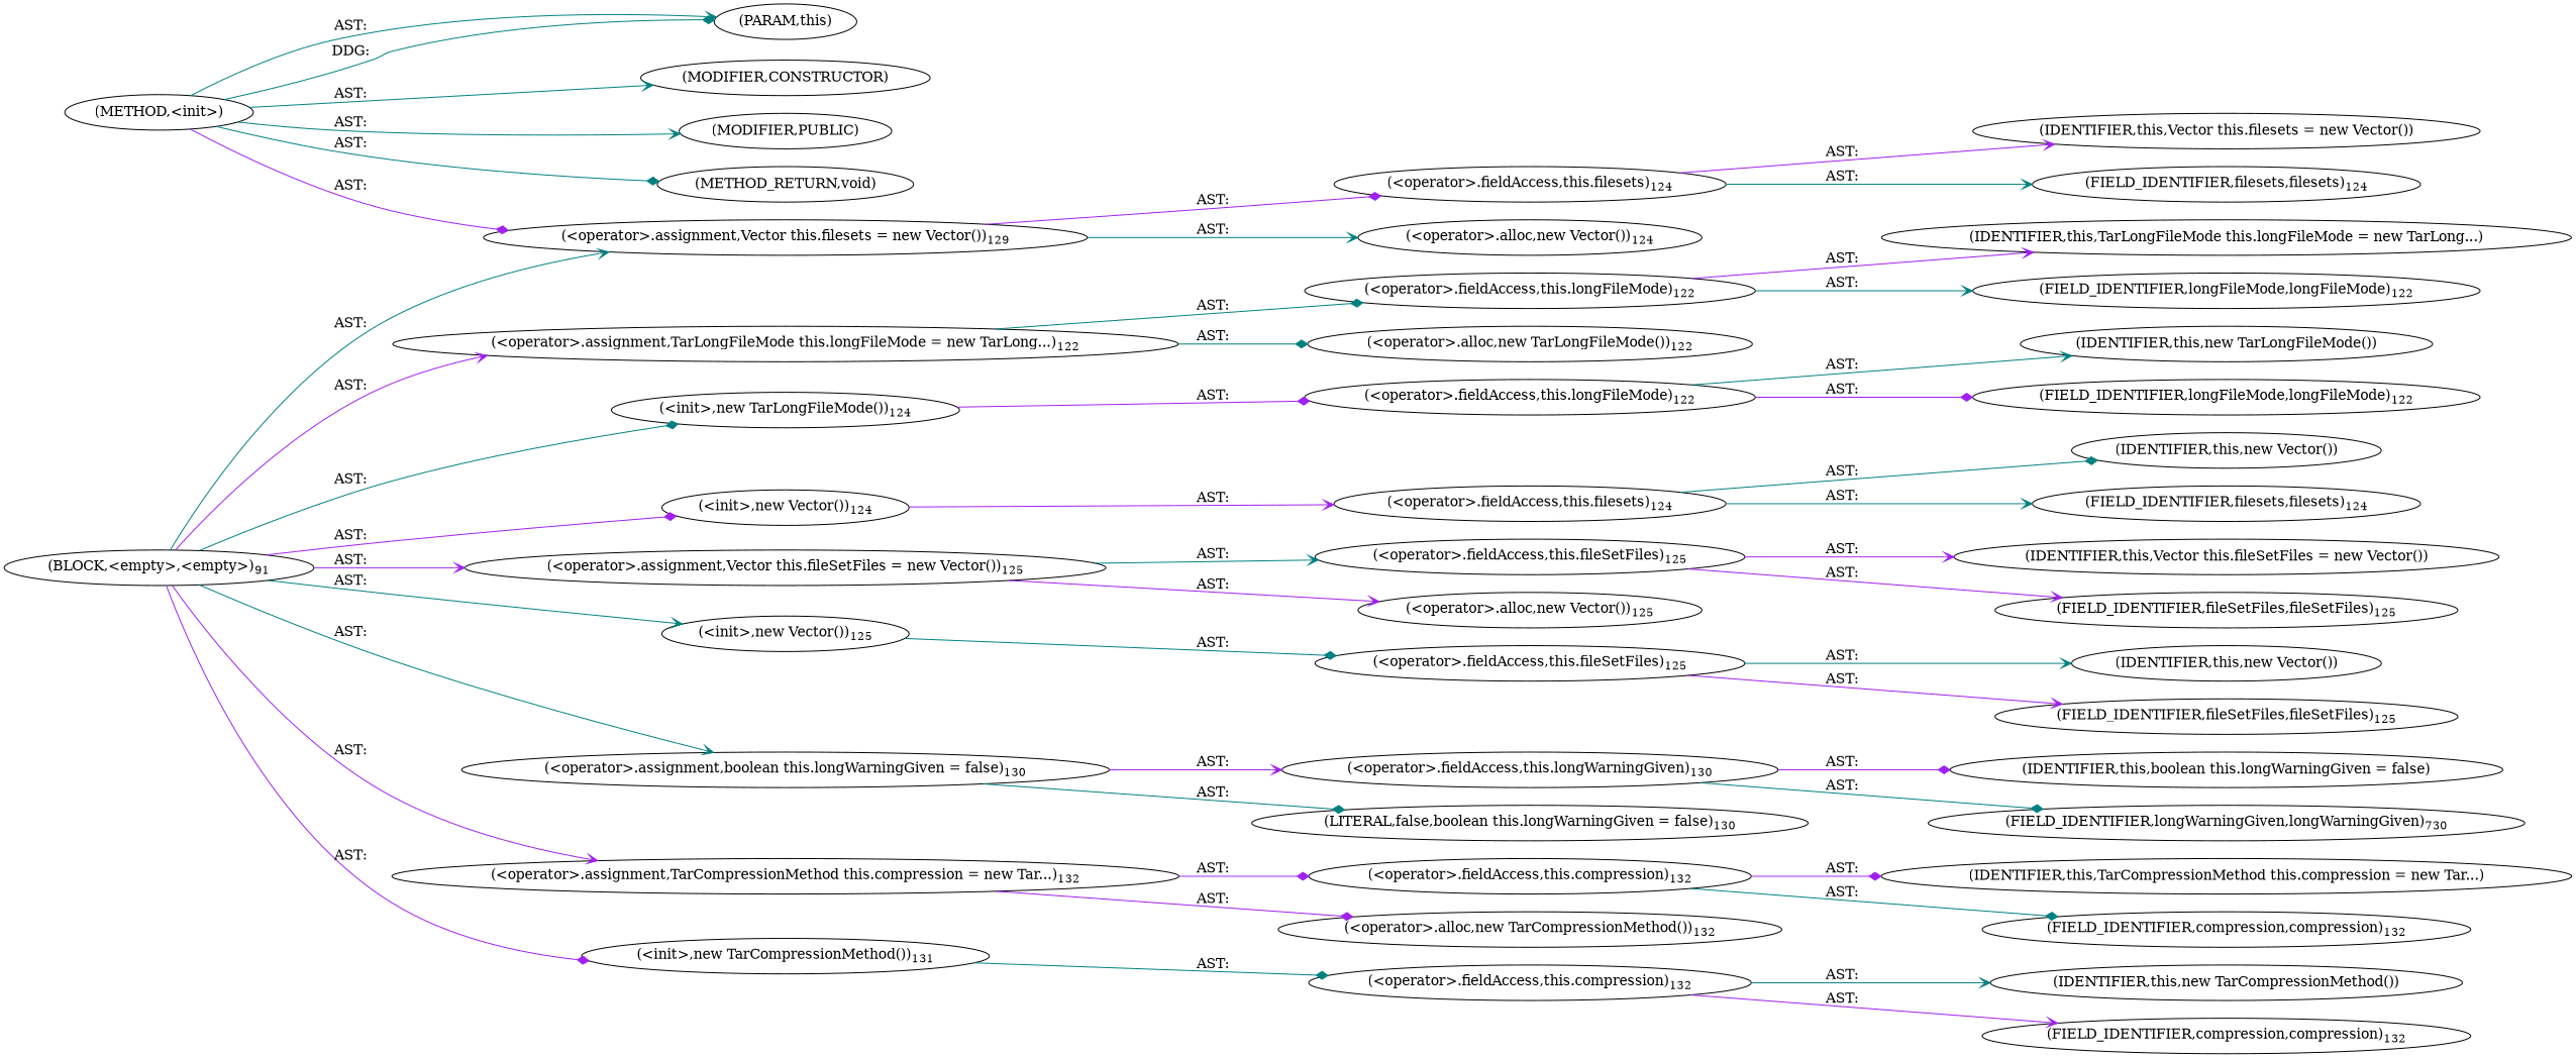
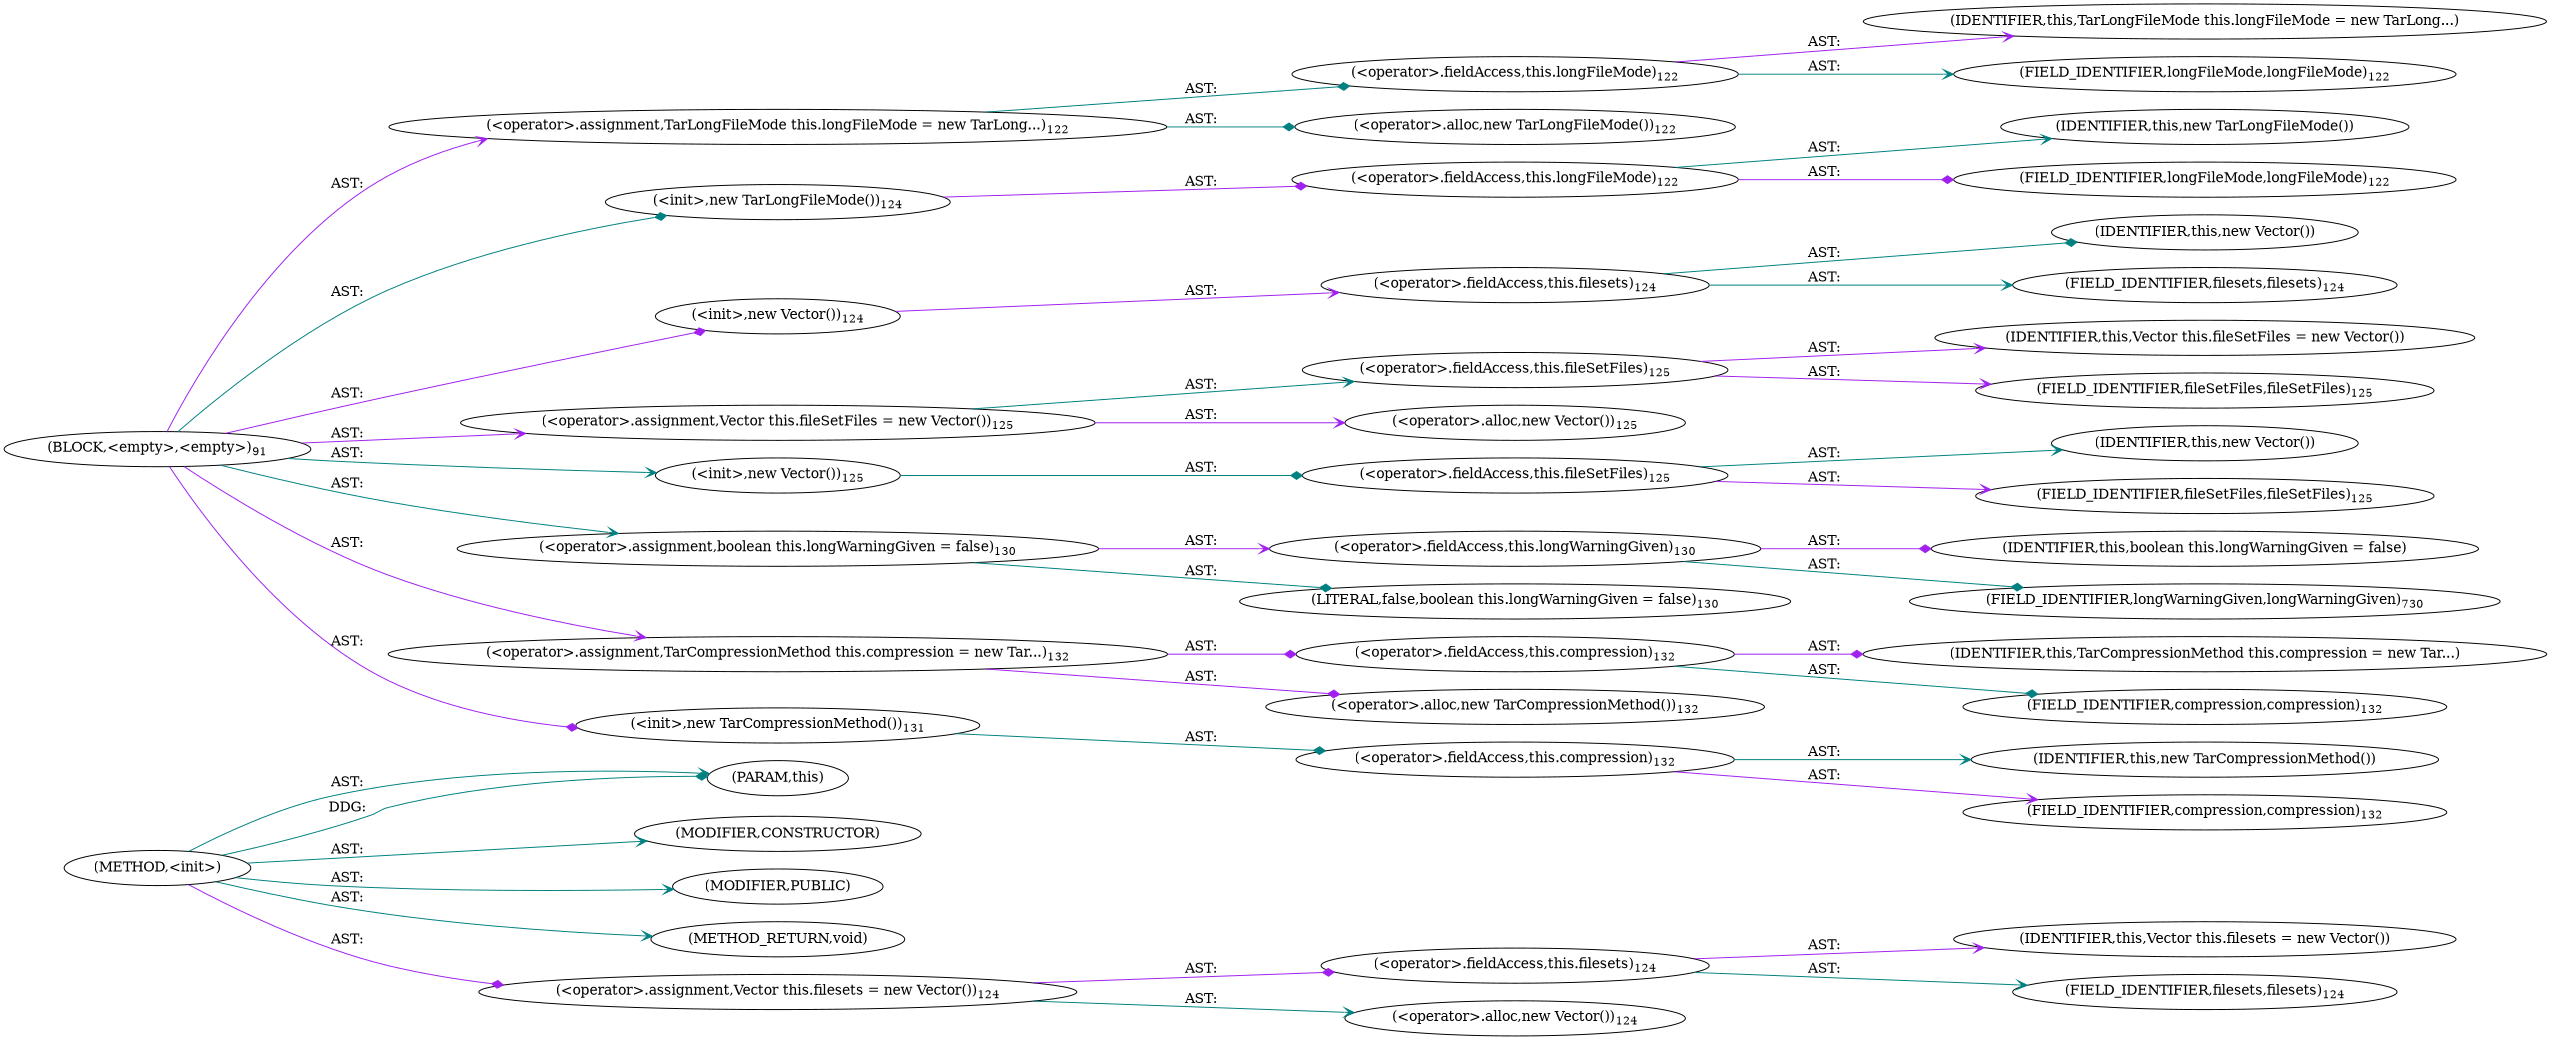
  digraph {
    rankdir=LR
    edge [arrowhead=vee color=teal]
    n1 [label=<(METHOD,&lt;init&gt;)>]
    n2 [label=<(PARAM,this)>]
    n3 [label=<(MODIFIER,CONSTRUCTOR)>]
    n4 [label=<(MODIFIER,PUBLIC)>]
    n5 [label=<(METHOD_RETURN,void)>]
-   n6 [label=<(&lt;operator&gt;.assignment,Vector this.filesets = new Vector())<SUB>129</SUB>>]
+   n6 [label=<(&lt;operator&gt;.assignment,Vector this.filesets = new Vector())<SUB>124</SUB>>]
    n7 [label=<(BLOCK,&lt;empty&gt;,&lt;empty&gt;)<SUB>91</SUB>>]
    n8 [label=<(&lt;operator&gt;.assignment,TarLongFileMode this.longFileMode = new TarLong...)<SUB>122</SUB>>]
    n9 [label=<(&lt;init&gt;,new TarLongFileMode())<SUB>124</SUB>>]
    n10 [label=<(&lt;init&gt;,new Vector())<SUB>124</SUB>>]
    n11 [label=<(&lt;operator&gt;.assignment,Vector this.fileSetFiles = new Vector())<SUB>125</SUB>>]
    n12 [label=<(&lt;init&gt;,new Vector())<SUB>125</SUB>>]
    n13 [label=<(&lt;operator&gt;.assignment,boolean this.longWarningGiven = false)<SUB>130</SUB>>]
    n14 [label=<(&lt;operator&gt;.assignment,TarCompressionMethod this.compression = new Tar...)<SUB>132</SUB>>]
    n15 [label=<(&lt;init&gt;,new TarCompressionMethod())<SUB>131</SUB>>]
    n16 [label=<(&lt;operator&gt;.fieldAccess,this.longFileMode)<SUB>122</SUB>>]
    n17 [label=<(&lt;operator&gt;.alloc,new TarLongFileMode())<SUB>122</SUB>>]
    n18 [label=<(&lt;operator&gt;.fieldAccess,this.longFileMode)<SUB>122</SUB>>]
    n19 [label=<(&lt;operator&gt;.fieldAccess,this.filesets)<SUB>124</SUB>>]
    n20 [label=<(&lt;operator&gt;.alloc,new Vector())<SUB>124</SUB>>]
    n21 [label=<(&lt;operator&gt;.fieldAccess,this.filesets)<SUB>124</SUB>>]
    n22 [label=<(&lt;operator&gt;.fieldAccess,this.fileSetFiles)<SUB>125</SUB>>]
    n23 [label=<(&lt;operator&gt;.alloc,new Vector())<SUB>125</SUB>>]
    n24 [label=<(&lt;operator&gt;.fieldAccess,this.fileSetFiles)<SUB>125</SUB>>]
    n25 [label=<(&lt;operator&gt;.fieldAccess,this.longWarningGiven)<SUB>130</SUB>>]
    n26 [label=<(LITERAL,false,boolean this.longWarningGiven = false)<SUB>130</SUB>>]
    n27 [label=<(&lt;operator&gt;.fieldAccess,this.compression)<SUB>132</SUB>>]
    n28 [label=<(&lt;operator&gt;.alloc,new TarCompressionMethod())<SUB>132</SUB>>]
    n29 [label=<(&lt;operator&gt;.fieldAccess,this.compression)<SUB>132</SUB>>]
    n30 [label=<(IDENTIFIER,this,TarLongFileMode this.longFileMode = new TarLong...)>]
    n31 [label=<(FIELD_IDENTIFIER,longFileMode,longFileMode)<SUB>122</SUB>>]
    n32 [label=<(IDENTIFIER,this,new TarLongFileMode())>]
    n33 [label=<(FIELD_IDENTIFIER,longFileMode,longFileMode)<SUB>122</SUB>>]
    n34 [label=<(IDENTIFIER,this,Vector this.filesets = new Vector())>]
    n35 [label=<(FIELD_IDENTIFIER,filesets,filesets)<SUB>124</SUB>>]
    n36 [label=<(IDENTIFIER,this,new Vector())>]
    n37 [label=<(FIELD_IDENTIFIER,filesets,filesets)<SUB>124</SUB>>]
    n38 [label=<(IDENTIFIER,this,Vector this.fileSetFiles = new Vector())>]
    n39 [label=<(FIELD_IDENTIFIER,fileSetFiles,fileSetFiles)<SUB>125</SUB>>]
    n40 [label=<(IDENTIFIER,this,new Vector())>]
    n41 [label=<(FIELD_IDENTIFIER,fileSetFiles,fileSetFiles)<SUB>125</SUB>>]
    n42 [label=<(IDENTIFIER,this,boolean this.longWarningGiven = false)>]
    n43 [label=<(FIELD_IDENTIFIER,longWarningGiven,longWarningGiven)<SUB>730</SUB>>]
    n44 [label=<(IDENTIFIER,this,TarCompressionMethod this.compression = new Tar...)>]
    n45 [label=<(FIELD_IDENTIFIER,compression,compression)<SUB>132</SUB>>]
    n46 [label=<(IDENTIFIER,this,new TarCompressionMethod())>]
    n47 [label=<(FIELD_IDENTIFIER,compression,compression)<SUB>132</SUB>>]
    n1 -> n2 [label="AST: "]
    n1 -> n2 [arrowhead=diamond label="DDG: "]
    n1 -> n3 [label="AST: "]
    n1 -> n4 [label="AST: "]
-   n1 -> n5 [arrowhead=diamond label="AST: "]
+   n1 -> n5 [label="AST: "]
    n1 -> n6 [arrowhead=diamond color=purple label="AST: "]
    n6 -> n19 [arrowhead=diamond color=purple label="AST: "]
    n6 -> n20 [label="AST: "]
-   n7 -> n6 [label="AST: "]
    n7 -> n8 [color=purple label="AST: "]
    n7 -> n9 [arrowhead=diamond label="AST: "]
    n7 -> n10 [arrowhead=diamond color=purple label="AST: "]
    n7 -> n11 [color=purple label="AST: "]
    n7 -> n12 [label="AST: "]
    n7 -> n13 [label="AST: "]
    n7 -> n14 [color=purple label="AST: "]
    n7 -> n15 [arrowhead=diamond color=purple label="AST: "]
    n8 -> n16 [arrowhead=diamond label="AST: "]
    n8 -> n17 [arrowhead=diamond label="AST: "]
    n9 -> n18 [arrowhead=diamond color=purple label="AST: "]
    n10 -> n21 [color=purple label="AST: "]
    n11 -> n22 [label="AST: "]
    n11 -> n23 [color=purple label="AST: "]
    n12 -> n24 [arrowhead=diamond label="AST: "]
    n13 -> n25 [color=purple label="AST: "]
    n13 -> n26 [arrowhead=diamond label="AST: "]
    n14 -> n27 [arrowhead=diamond color=purple label="AST: "]
    n14 -> n28 [arrowhead=diamond color=purple label="AST: "]
    n15 -> n29 [arrowhead=diamond label="AST: "]
    n16 -> n30 [color=purple label="AST: "]
    n16 -> n31 [label="AST: "]
    n18 -> n32 [label="AST: "]
    n18 -> n33 [arrowhead=diamond color=purple label="AST: "]
    n19 -> n34 [color=purple label="AST: "]
    n19 -> n35 [label="AST: "]
    n21 -> n36 [arrowhead=diamond label="AST: "]
    n21 -> n37 [label="AST: "]
    n22 -> n38 [color=purple label="AST: "]
    n22 -> n39 [color=purple label="AST: "]
    n24 -> n40 [label="AST: "]
    n24 -> n41 [color=purple label="AST: "]
    n25 -> n42 [arrowhead=diamond color=purple label="AST: "]
    n25 -> n43 [arrowhead=diamond label="AST: "]
    n27 -> n44 [arrowhead=diamond color=purple label="AST: "]
    n27 -> n45 [arrowhead=diamond label="AST: "]
    n29 -> n46 [label="AST: "]
    n29 -> n47 [color=purple label="AST: "]
  }
